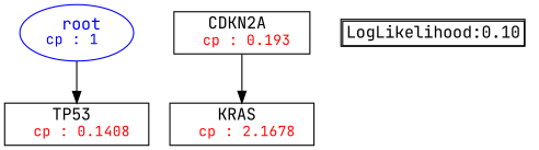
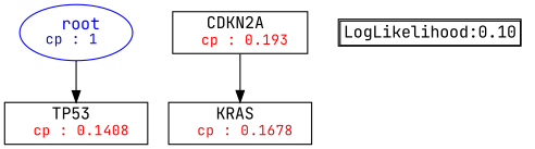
  digraph {
    fontname="JetBrains Mono"
    fontsize=10
    node [fontname="JetBrains Mono" shape=box]
    edge [fontname="JetBrains Mono"]
    n1 [color=Blue label=<<font color='Blue'> root</font><br/><font color='Blue' POINT-SIZE='12'>cp : 1 </font>> shape=oval]
    n2 [label=<TP53 <br/> <font color='Red' POINT-SIZE='12'> cp : 0.1408 </font>>]
    n3 [label=<CDKN2A <br/> <font color='Red' POINT-SIZE='12'> cp : 0.193 </font>>]
-   n4 [label=<KRAS <br/> <font color='Red' POINT-SIZE='12'> cp : 2.1678 </font>>]
+   n4 [label=<KRAS <br/> <font color='Red' POINT-SIZE='12'> cp : 0.1678 </font>>]
    n5 [label=<<TABLE BORDER="1" CELLBORDER="1" CELLSPACING="0" >     <TR><TD ALIGN="LEFT">LogLikelihood:0.10</TD></TR>     </TABLE>> shape=plaintext]
    n1 -> n2
    n3 -> n4
  }
